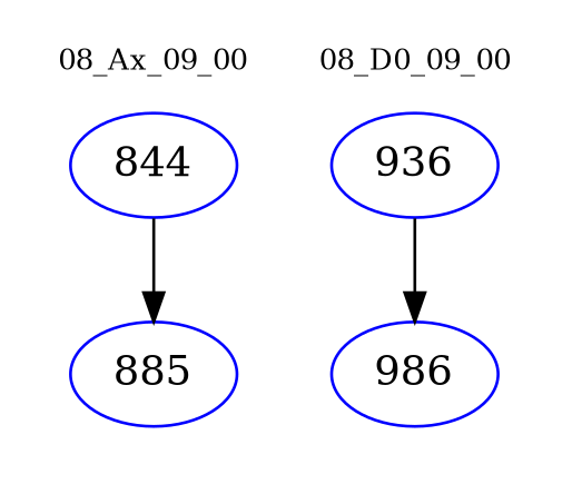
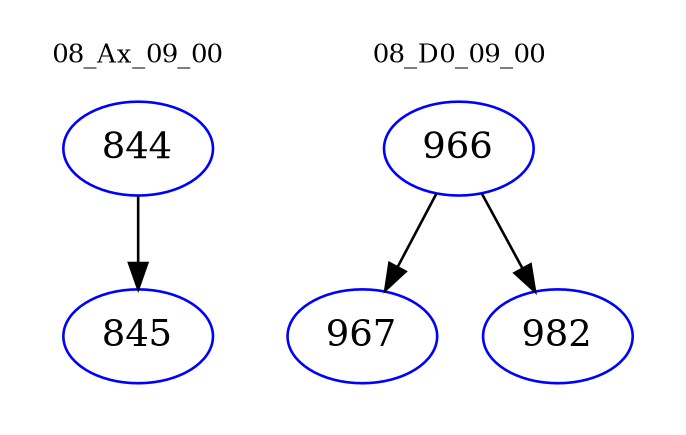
  digraph {
    node [color=blue]
    edge [color=black]
    n1 [label=844]
-   n2 [label=885]
-   n3 [label=936]
-   n5 [label=986]
+   n2 [label=845]
+   n3 [label=966]
+   n4 [label=967]
+   n5 [label=982]
    subgraph cluster_1 {
      color=white
      fontsize=10
      label="08_Ax_09_00"
      n1
      n2
    }
    subgraph cluster_2 {
      color=white
      fontsize=10
      label="08_D0_09_00"
      n3
+     n4
      n5
    }
    n1 -> n2
+   n3 -> n4
    n3 -> n5
  }
